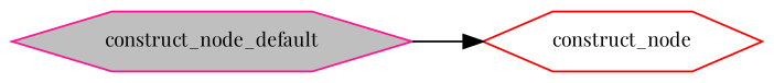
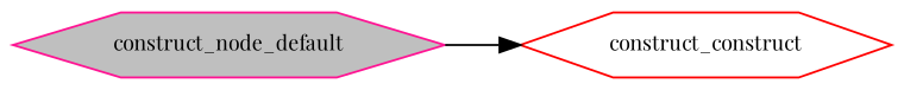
  digraph {
    rankdir=LR
    fontname="Playfair Display"
    node [fontname="Playfair Display" fontsize=10 shape=hexagon style=filled]
    n1 [color=deeppink fillcolor=grey75 fontcolor=black height=0.2 label=construct_node_default width=0.4]
-   n2 [color=red fillcolor=white height=0.2 label=construct_node width=0.4]
+   n2 [color=red fillcolor=white height=0.2 label=construct_construct width=0.4]
    n1 -> n2 [color=black fontname="Playfair Display" fontsize=10 labelfontname=Helvetica labelfontsize=10 style=solid]
  }
